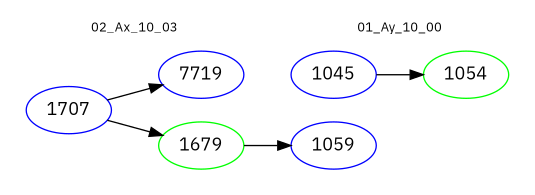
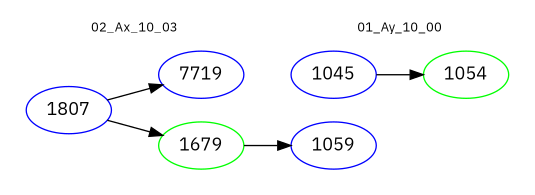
  digraph {
    fontname="IBM Plex Sans"
    rankdir=LR
    node [color=blue fontname="IBM Plex Sans"]
    edge [color=black fontname="IBM Plex Sans"]
    n1 [label=1045]
    n2 [color=green label=1054]
    n3 [label=1059]
-   n4 [label=1707]
+   n4 [label=1807]
    n5 [color=green label=1679]
    n6 [label=7719]
    subgraph cluster_1 {
      color=white
      fontsize=10
      label="01_Ay_10_00"
      n1
      n2
      n3
    }
    subgraph cluster_2 {
      color=white
      fontsize=10
      label="02_Ax_10_03"
      n4
      n5
      n6
    }
    n1 -> n2
    n4 -> n5
    n4 -> n6
    n5 -> n3
  }
